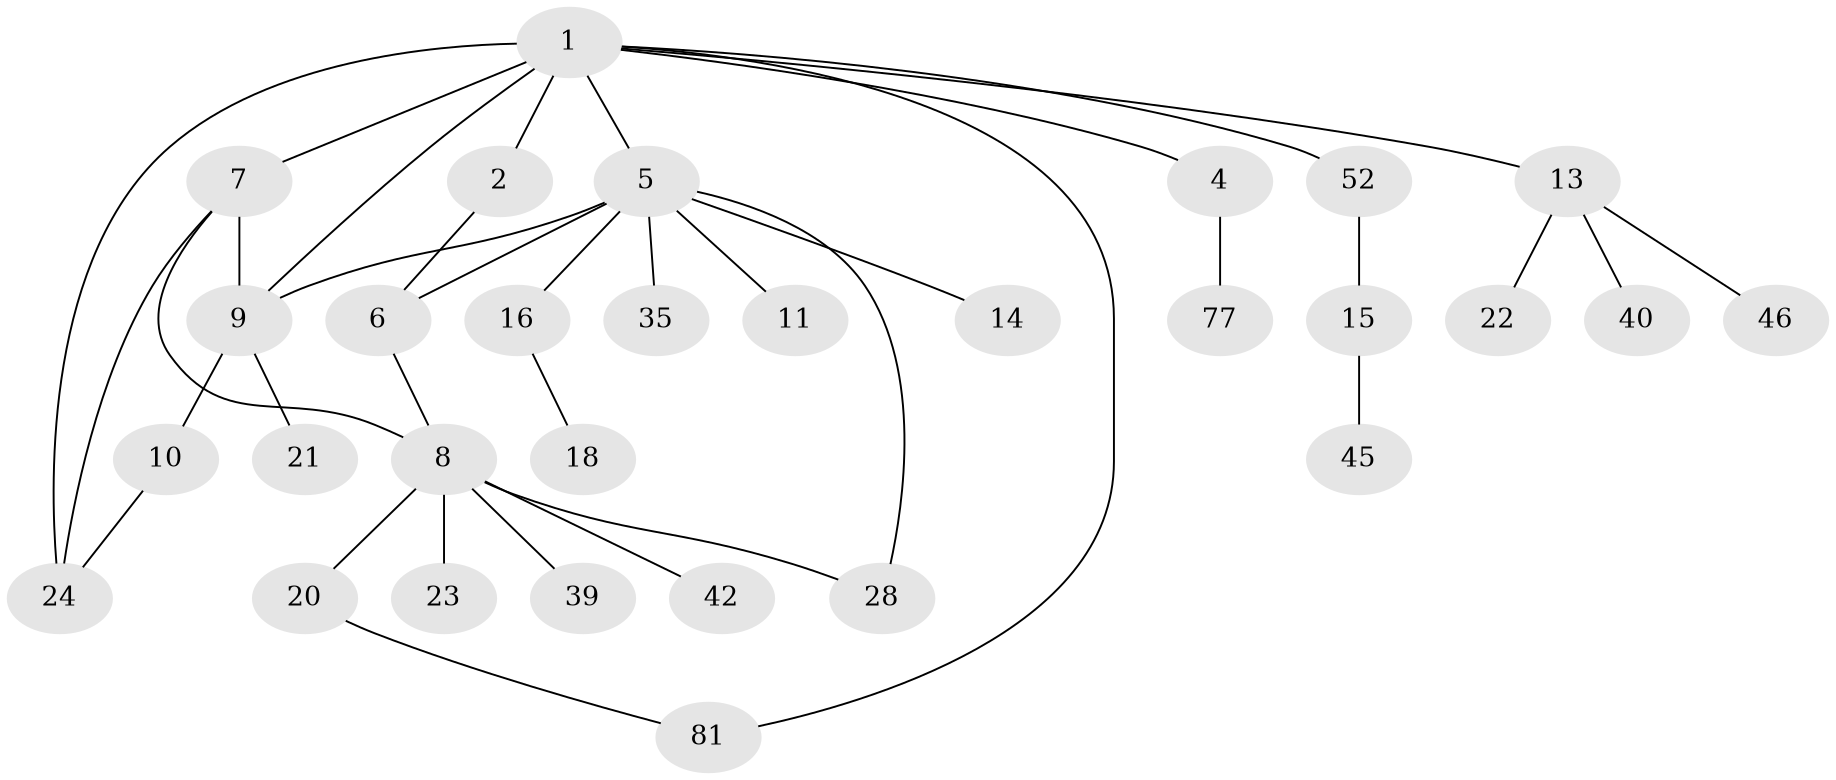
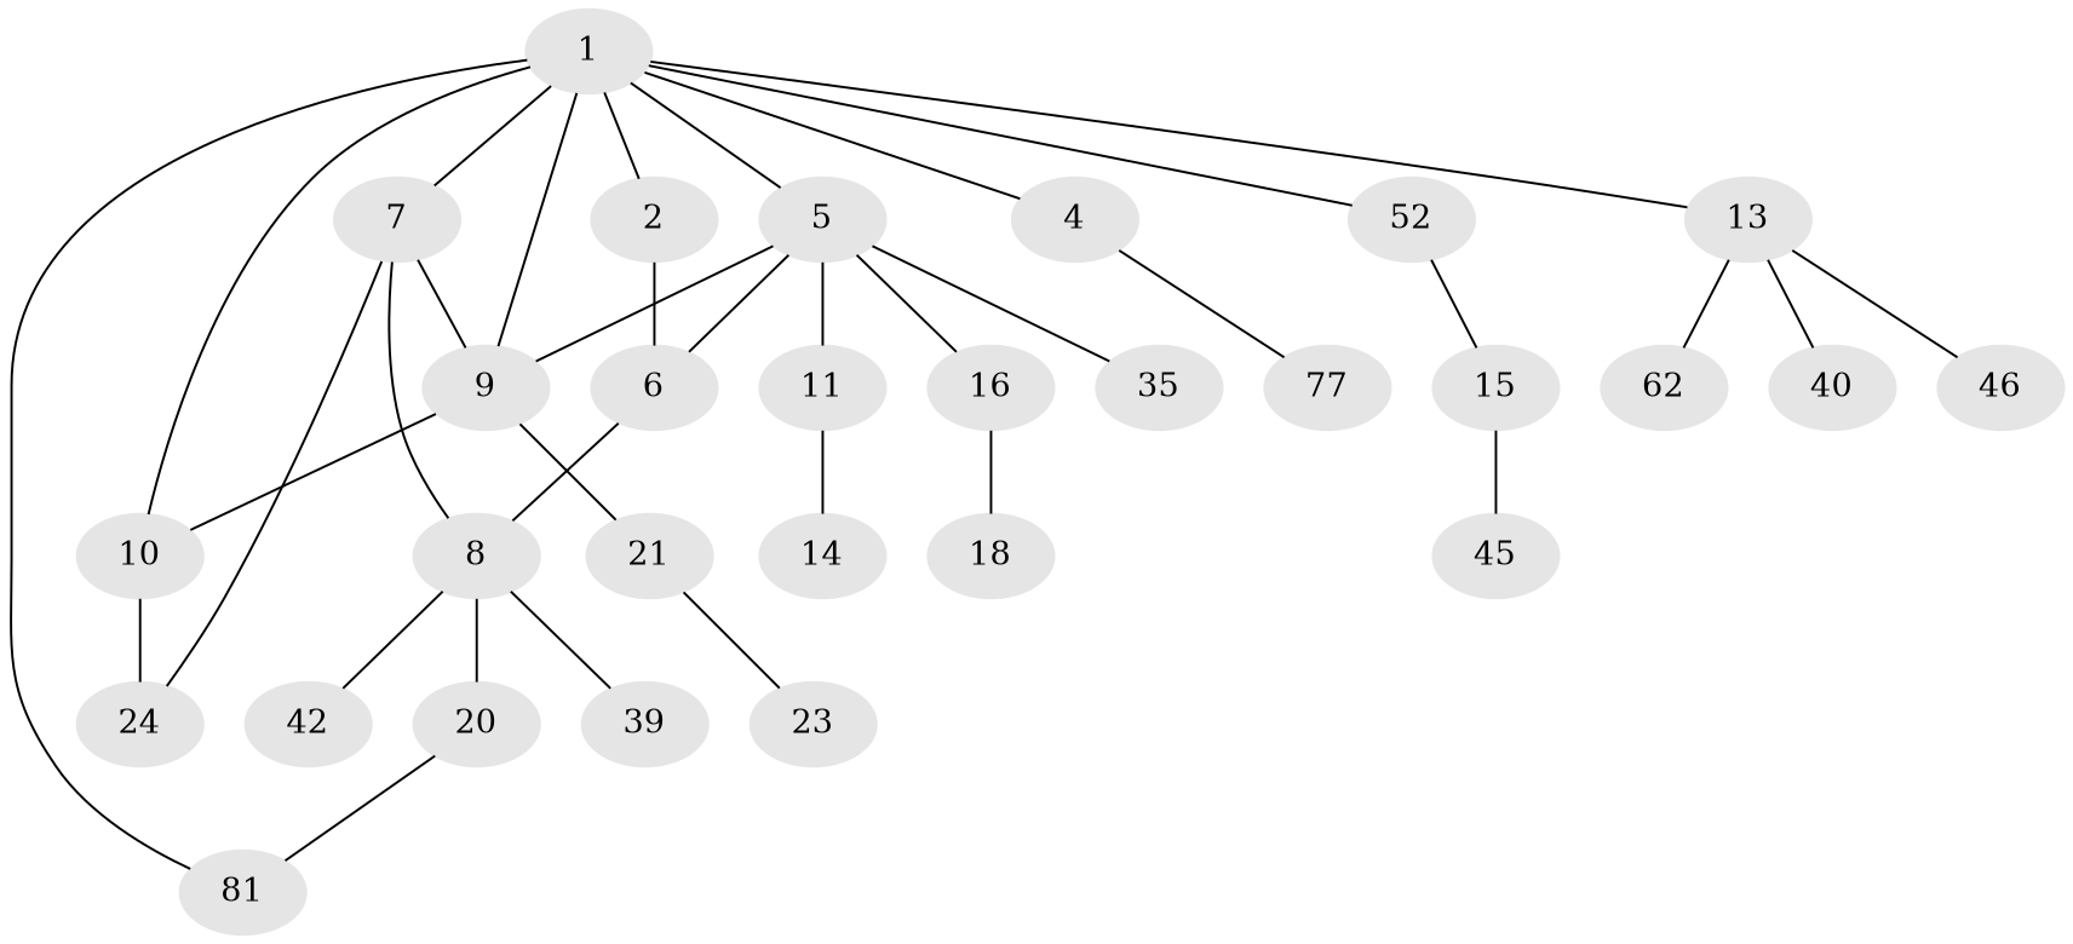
  graph {
    node [color=gray90 style=filled]
    1 [super="+3"]
    2 [super="+25"]
    4 [super="+30"]
    5 [super="+34"]
    7 [super="+33"]
    9 [super="+19"]
    10
    n8 [label=52]
    13 [super="+37"]
    n10 [label=81 super="+38"]
    6
    n12 [label=77 super="+23"]
    11
    14 [super="+44"]
    16
-   28
    35
    8 [super="+42"]
    24 [super="+36"]
    21 [super="+32"]
    15 [super="+26"]
-   22 [super="+29"]
+   22 [super="+29" label=62]
    40
    46
    18 [super="+43"]
    20
    n27 [label=23]
    39
    n29 [label=42]
    45
    1 -- 2
    1 -- 4
    1 -- 5
    1 -- 7 [weight=2]
    1 -- 9
-   1 -- 24
+   1 -- 10
    1 -- n8
    1 -- 13
    1 -- n10
    2 -- 6
    4 -- n12
    5 -- 9
    5 -- 6
    5 -- 11
-   5 -- 14
+   11 -- 14
    5 -- 16
-   5 -- 28
    5 -- 35
    7 -- 9
    7 -- 8
    7 -- 24
    9 -- 10
    9 -- 21
    10 -- 24
    n8 -- 15
    13 -- 22
    13 -- 40
    13 -- 46
    6 -- 8
    16 -- 18
-   8 -- 28
    8 -- 20
-   8 -- n27
+   21 -- n27
    8 -- 39
    8 -- n29
    15 -- 45
    20 -- n10
  }
